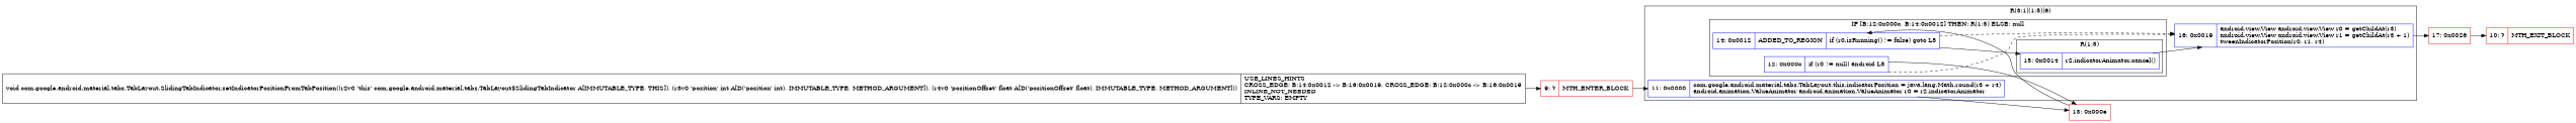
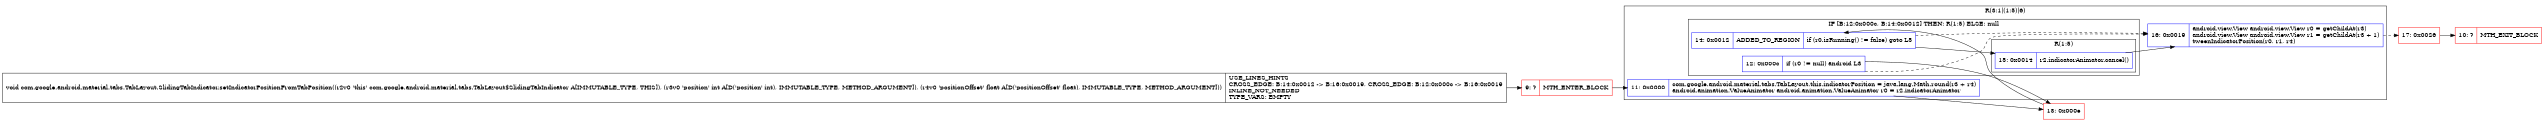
  digraph {
    rankdir=LR
    node [color=blue shape=record]
    n1 [label="{15\:\ 0x0014|r2.indicatorAnimator.cancel()\l}"]
    n2 [label="{12\:\ 0x000c|if (r0 != null) android L3\l}"]
    n3 [label="{14\:\ 0x0012|ADDED_TO_REGION\l|if (r0.isRunning() != false) goto L5\l}"]
    n4 [label="{11\:\ 0x0000|com.google.android.material.tabs.TabLayout.this.indicatorPosition = java.lang.Math.round(r3 + r4)\landroid.animation.ValueAnimator android.animation.ValueAnimator r0 = r2.indicatorAnimator\l}"]
    n5 [label="{16\:\ 0x0019|android.view.View android.view.View r0 = getChildAt(r3)\landroid.view.View android.view.View r1 = getChildAt(r3 + 1)\ltweenIndicatorPosition(r0, r1, r4)\l}"]
    n6 [color=red label="{13\:\ 0x000e}"]
    n7 [color=red label="{17\:\ 0x0026}"]
    n8 [color=red label="{10\:\ ?|MTH_EXIT_BLOCK\l}"]
    n9 [color=red label="{9\:\ ?|MTH_ENTER_BLOCK\l}"]
    n10 [label="{void com.google.android.material.tabs.TabLayout.SlidingTabIndicator.setIndicatorPositionFromTabPosition((r2v0 'this' com.google.android.material.tabs.TabLayout$SlidingTabIndicator A[IMMUTABLE_TYPE, THIS]), (r3v0 'position' int A[D('position' int), IMMUTABLE_TYPE, METHOD_ARGUMENT]), (r4v0 'positionOffset' float A[D('positionOffset' float), IMMUTABLE_TYPE, METHOD_ARGUMENT]))  | USE_LINES_HINTS\lCROSS_EDGE: B:14:0x0012 \-\> B:16:0x0019, CROSS_EDGE: B:12:0x000c \-\> B:16:0x0019\lINLINE_NOT_NEEDED\lTYPE_VARS: EMPTY\l}" color=""]
    subgraph cluster_1 {
      label="R(3:1|(1:5)|6)"
      n4
      n5
      subgraph cluster_2 {
        label="IF [B:12:0x000c, B:14:0x0012] THEN: R(1:5) ELSE: null"
        n2
        n3
        subgraph cluster_3 {
          label="R(1:5)"
          n1
        }
      }
    }
    n1 -> n5
    n2 -> n5 [style=dashed]
    n2 -> n6
    n3 -> n1
    n3 -> n5 [style=dashed]
    n4 -> n6
-   n5 -> n7
+   n5 -> n7 [style=dashed]
    n6 -> n3
    n7 -> n8
    n9 -> n4
    n10 -> n9
  }
